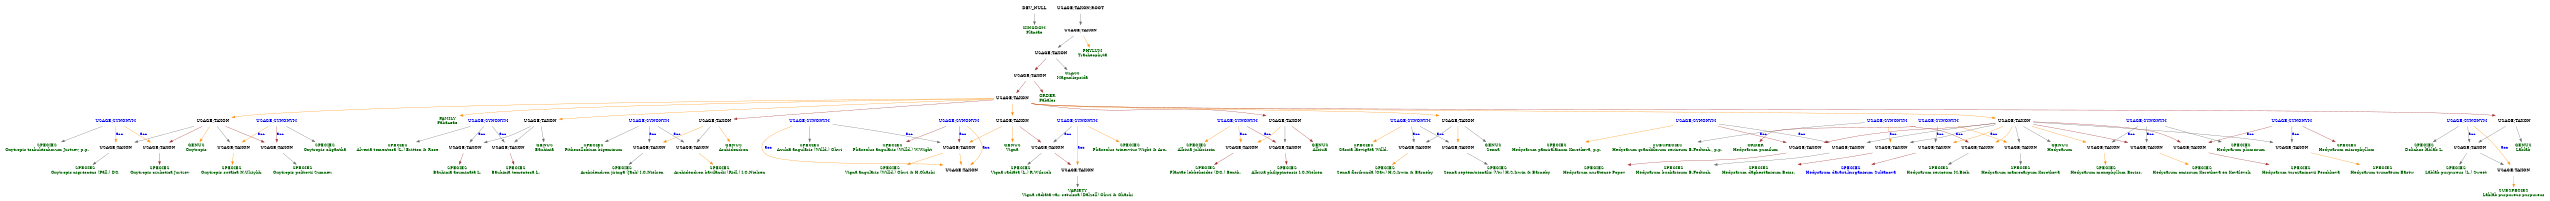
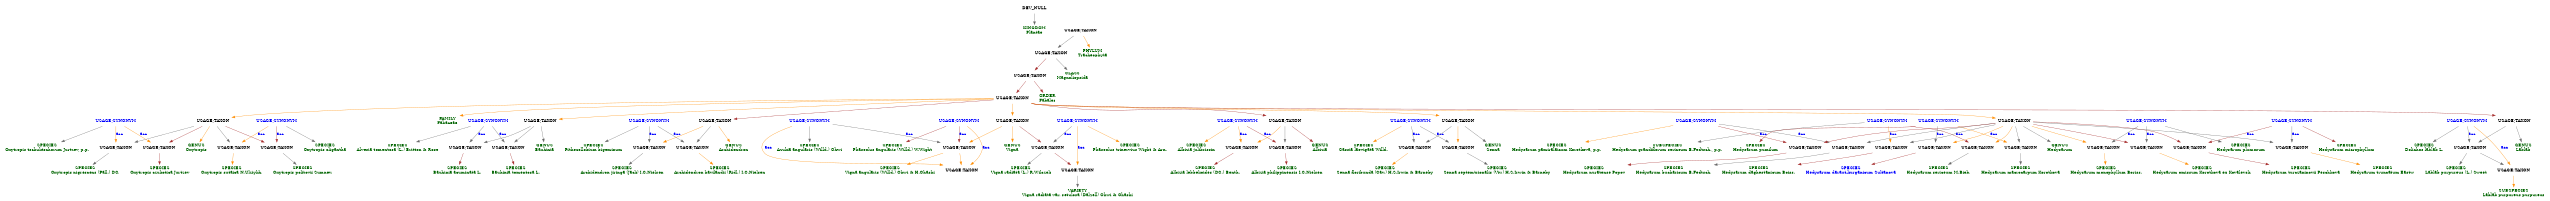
  digraph {
    node [shape=plaintext fontcolor=darkgreen]
    edge [color=gray40]
    n1 [label=DEV_NULL fontcolor=""]
    n2 [label="KINGDOM\nPlantae"]
    n3 [label="SPECIES\nOxytropis nigrescens (Pall.) DC."]
    n4 [label="USAGE;TAXON" fontcolor=""]
    n5 [label="SPECIES\nSenna floribunda (Cav.) H.S.Irwin & Barneby"]
    n6 [label="USAGE;TAXON" fontcolor=""]
    n7 [label="SPECIES\nLablab purpureus (L.) Sweet"]
    n8 [label="USAGE;TAXON" fontcolor=""]
    n9 [label="USAGE;TAXON" fontcolor=""]
    n10 [label="SUBSPECIES\nLablab purpureus purpureus"]
    n11 [label="SPECIES\nHedysarum bucharicum B.Fedtsch."]
    n12 [label="USAGE;TAXON" fontcolor=""]
    n13 [label="SPECIES\nVigna angularis (Willd.) Ohwi & H.Ohashi"]
    n14 [label="USAGE;TAXON" fontcolor=""]
    n15 [label="USAGE;TAXON" fontcolor=""]
-   n16 [label="SPECIES\nPlantae lebbekoides (DC.) Benth."]
+   n16 [label="SPECIES\nAlbizia lebbekoides (DC.) Benth."]
    n17 [label="USAGE;TAXON" fontcolor=""]
    n18 [label="SPECIES\nArchidendron jiringa (Jack) I.C.Nielsen"]
    n19 [label="USAGE;TAXON" fontcolor=""]
    n20 [label="SPECIES\nVigna radiata (L.) R.Wilczek"]
    n21 [label="USAGE;TAXON" fontcolor=""]
    n22 [label="USAGE;TAXON" fontcolor=""]
    n23 [label="VARIETY\nVigna radiata var. setulosa (Dalzell) Ohwi & Ohashi"]
    n24 [label="SPECIES\nAlbizia philippinensis I.C.Nielsen"]
    n25 [label="USAGE;TAXON" fontcolor=""]
    n26 [label="SPECIES\nArchidendron havilandii (Ridl.) I.C.Nielsen"]
    n27 [label="USAGE;TAXON" fontcolor=""]
    n28 [label="SPECIES\nOxytropis czukotica Jurtzev"]
    n29 [label="USAGE;TAXON" fontcolor=""]
    n30 [label="SPECIES\nOxytropis politovii Sumnev."]
    n31 [label="USAGE;TAXON" fontcolor=""]
    n32 [label="SPECIES\nOxytropis sutaica N.Ulziykh."]
    n33 [label="USAGE;TAXON" fontcolor=""]
    n34 [label="SPECIES\nHedysarum daghestanicum Boiss."]
    n35 [label="USAGE;TAXON" fontcolor=""]
    n36 [fontcolor=blue label="SPECIES\nHedysarum daraut-kurganicum Sultanova"]
    n37 [label="USAGE;TAXON" fontcolor=""]
    n38 [label="SPECIES\nHedysarum macrocarpum Korotkova"]
    n39 [label="USAGE;TAXON" fontcolor=""]
    n40 [label="SPECIES\nHedysarum monophyllum Boriss."]
    n41 [label="USAGE;TAXON" fontcolor=""]
    n42 [label="SPECIES\nHedysarum nuratense Popov"]
    n43 [label="USAGE;TAXON" fontcolor=""]
    n44 [label="SPECIES\nHedysarum omissum Korotkova ex Kovalevsk."]
    n45 [label="USAGE;TAXON" fontcolor=""]
    n46 [label="SPECIES\nHedysarum sericeum M.Bieb."]
    n47 [label="USAGE;TAXON" fontcolor=""]
    n48 [label="SPECIES\nHedysarum turczaninovii Peschkova"]
    n49 [label="USAGE;TAXON" fontcolor=""]
    n50 [label="SPECIES\nHedysarum truncatum Eastw."]
    n51 [label="USAGE;TAXON" fontcolor=""]
    n52 [label="SPECIES\nBauhinia acuminata L."]
    n53 [label="USAGE;TAXON" fontcolor=""]
    n54 [label="SPECIES\nBauhinia tomentosa L."]
    n55 [label="USAGE;TAXON" fontcolor=""]
    n56 [label="SPECIES\nSenna septemtrionalis (Viv.) H.S.Irwin & Barneby"]
    n57 [label="USAGE;TAXON" fontcolor=""]
    n58 [label="SPECIES\nCassia laevigata Willd."]
    n59 [fontcolor=blue label="USAGE;SYNONYM"]
    n60 [label="SPECIES\nAlbizia julibrissin"]
    n61 [fontcolor=blue label="USAGE;SYNONYM"]
    n62 [label="SPECIES\nAzukia angularis (Willd.) Ohwi"]
    n63 [fontcolor=blue label="USAGE;SYNONYM"]
    n64 [label="SPECIES\nPithecellobium bigeminum"]
    n65 [fontcolor=blue label="USAGE;SYNONYM"]
    n66 [label="SUBSPECIES\nHedysarum grandiflorum sericeum B.Fedtsch., p.p."]
    n67 [fontcolor=blue label="USAGE;SYNONYM"]
    n68 [label="SPECIES\nHedysarum microphyllum"]
    n69 [fontcolor=blue label="USAGE;SYNONYM"]
    n70 [label="SPECIES\nHedysarum pamiralaicum Korotkova, p.p."]
    n71 [fontcolor=blue label="USAGE;SYNONYM"]
    n72 [label="SPECIES\nOxytropis oligantha"]
    n73 [fontcolor=blue label="USAGE;SYNONYM"]
    n74 [label="SPECIES\nPhaseolus angularis (Willd.) W.Wight"]
    n75 [fontcolor=blue label="USAGE;SYNONYM"]
    n76 [label="SPECIES\nAlvesia tomentosa (L.) Britton & Rose"]
    n77 [fontcolor=blue label="USAGE;SYNONYM"]
    n78 [label="SPECIES\nHedysarum plumosum"]
    n79 [fontcolor=blue label="USAGE;SYNONYM"]
    n80 [label="SPECIES\nDolichos lablab L."]
    n81 [fontcolor=blue label="USAGE;SYNONYM"]
-   n82 [label="ORDER\nHedysarum pumilum"]
+   n82 [label="SPECIES\nHedysarum pumilum"]
    n83 [fontcolor=blue label="USAGE;SYNONYM"]
    n84 [label="SPECIES\nOxytropis tschuktschorum Jurtzev, p.p."]
    n85 [fontcolor=blue label="USAGE;SYNONYM"]
    n86 [label="SPECIES\nPhaseolus trinervius Wight & Arn."]
    n87 [fontcolor=blue label="USAGE;SYNONYM"]
-   n88 [label="USAGE;TAXON;ROOT" fontcolor=""]
    n89 [label="USAGE;TAXON" fontcolor=""]
    n90 [label="PHYLUM\nTracheophyta"]
    n91 [label="USAGE;TAXON" fontcolor=""]
    n92 [label="CLASS\nMagnoliopsida"]
    n93 [label="USAGE;TAXON" fontcolor=""]
    n94 [label="ORDER\nFabales"]
    n95 [label="USAGE;TAXON" fontcolor=""]
    n96 [label="FAMILY\nFabaceae"]
    n97 [label="USAGE;TAXON" fontcolor=""]
    n98 [label="USAGE;TAXON" fontcolor=""]
    n99 [label="USAGE;TAXON" fontcolor=""]
    n100 [label="USAGE;TAXON" fontcolor=""]
    n101 [label="USAGE;TAXON" fontcolor=""]
    n102 [label="USAGE;TAXON" fontcolor=""]
    n103 [label="USAGE;TAXON" fontcolor=""]
    n104 [label="USAGE;TAXON" fontcolor=""]
    n105 [label="GENUS\nBauhinia"]
    n106 [label="GENUS\nArchidendron"]
    n107 [label="GENUS\nVigna"]
    n108 [label="GENUS\nAlbizia"]
    n109 [label="GENUS\nSenna"]
    n110 [label="GENUS\nHedysarum"]
    n111 [label="GENUS\nLablab"]
    n112 [label="GENUS\nOxytropis"]
    n1 -> n2
    n4 -> n3
    n6 -> n5 [color=darkorange]
    n8 -> n7
    n8 -> n9
    n9 -> n10 [color=darkorange]
    n12 -> n11
    n14 -> n13 [color=darkorange]
    n14 -> n15 [color=darkorange]
    n17 -> n16 [color=brown]
    n19 -> n18
    n21 -> n20
    n21 -> n22 [color=brown]
    n22 -> n23
    n25 -> n24 [color=brown]
    n27 -> n26 [color=darkorange]
    n29 -> n28 [color=brown]
    n31 -> n30
    n33 -> n32 [color=darkorange]
    n35 -> n34 [color=brown]
    n37 -> n36 [color=brown]
    n39 -> n38
    n41 -> n40 [color=darkorange]
    n43 -> n42 [color=brown]
    n45 -> n44 [color=darkorange]
    n47 -> n46
    n49 -> n48 [color=brown]
    n51 -> n50 [color=darkorange]
    n53 -> n52 [color=brown]
    n55 -> n54 [color=brown]
    n57 -> n56
    n59 -> n6 [fontcolor=blue label=acc]
    n59 -> n57 [fontcolor=blue label=acc]
    n59 -> n58 [color=darkorange]
    n61 -> n17 [color=darkorange fontcolor=blue label=acc]
    n61 -> n25 [color=brown fontcolor=blue label=acc]
    n61 -> n60 [color=darkorange]
    n63 -> n14 [fontcolor=blue label=acc]
    n63 -> n15 [color=darkorange fontcolor=blue label=acc]
    n63 -> n62
    n65 -> n19 [fontcolor=blue label=acc]
    n65 -> n27 [fontcolor=blue label=acc]
    n65 -> n64
    n67 -> n35 [color=darkorange fontcolor=blue label=acc]
    n67 -> n47 [color=brown fontcolor=blue label=acc]
    n67 -> n66
    n69 -> n49 [color=brown fontcolor=blue label=acc]
    n69 -> n51 [fontcolor=blue label=acc]
    n69 -> n68 [color=brown]
    n71 -> n12 [fontcolor=blue label=acc]
    n71 -> n43 [color=brown fontcolor=blue label=acc]
    n71 -> n70 [color=darkorange]
    n73 -> n31 [color=brown fontcolor=blue label=acc]
    n73 -> n33 [color=darkorange fontcolor=blue label=acc]
    n73 -> n72
    n75 -> n14 [color=brown fontcolor=blue label=acc]
    n75 -> n15 [color=darkorange fontcolor=blue label=acc]
    n75 -> n74 [color=brown]
    n77 -> n53 [fontcolor=blue label=acc]
    n77 -> n55 [fontcolor=blue label=acc]
    n77 -> n76
    n79 -> n41 [fontcolor=blue label=acc]
    n79 -> n45 [fontcolor=blue label=acc]
    n79 -> n78
    n81 -> n8 [fontcolor=blue label=acc]
    n81 -> n9 [color=darkorange fontcolor=blue label=acc]
    n81 -> n80
    n83 -> n37 [fontcolor=blue label=acc]
    n83 -> n39 [color=darkorange fontcolor=blue label=acc]
    n83 -> n82 [color=brown]
    n85 -> n4 [color=darkorange fontcolor=blue label=acc]
    n85 -> n29 [color=darkorange fontcolor=blue label=acc]
    n85 -> n84
    n87 -> n21 [fontcolor=blue label=acc]
    n87 -> n22 [color=darkorange fontcolor=blue label=acc]
    n87 -> n86 [color=darkorange]
-   n88 -> n89
    n89 -> n90 [color=darkorange]
    n89 -> n91
    n91 -> n92
    n91 -> n93 [color=brown]
    n93 -> n94 [color=brown]
    n93 -> n95 [color=brown]
    n95 -> n96 [color=darkorange]
    n95 -> n97 [color=darkorange]
    n95 -> n98 [color=brown]
    n95 -> n99 [color=darkorange]
    n95 -> n100 [color=brown]
    n95 -> n101 [color=darkorange]
    n95 -> n102 [color=darkorange]
    n95 -> n103 [color=brown]
    n95 -> n104 [color=darkorange]
    n97 -> n53
    n97 -> n55
    n97 -> n105
    n98 -> n19 [color=darkorange]
    n98 -> n27
    n98 -> n106 [color=darkorange]
    n99 -> n14 [color=darkorange]
    n99 -> n21 [color=brown]
    n99 -> n107 [color=darkorange]
    n100 -> n17 [color=darkorange]
    n100 -> n25
    n100 -> n108 [color=brown]
    n101 -> n6
    n101 -> n57 [color=darkorange]
    n101 -> n109
    n102 -> n12
    n102 -> n35
    n102 -> n37 [color=darkorange]
    n102 -> n39
    n102 -> n41 [color=darkorange]
    n102 -> n43 [color=brown]
    n102 -> n45 [color=brown]
    n102 -> n47 [color=darkorange]
    n102 -> n49 [color=brown]
    n102 -> n51
    n102 -> n110
    n103 -> n8
    n103 -> n111
    n104 -> n4
    n104 -> n29 [color=brown]
    n104 -> n31 [color=brown]
    n104 -> n33
    n104 -> n112 [color=darkorange]
  }
